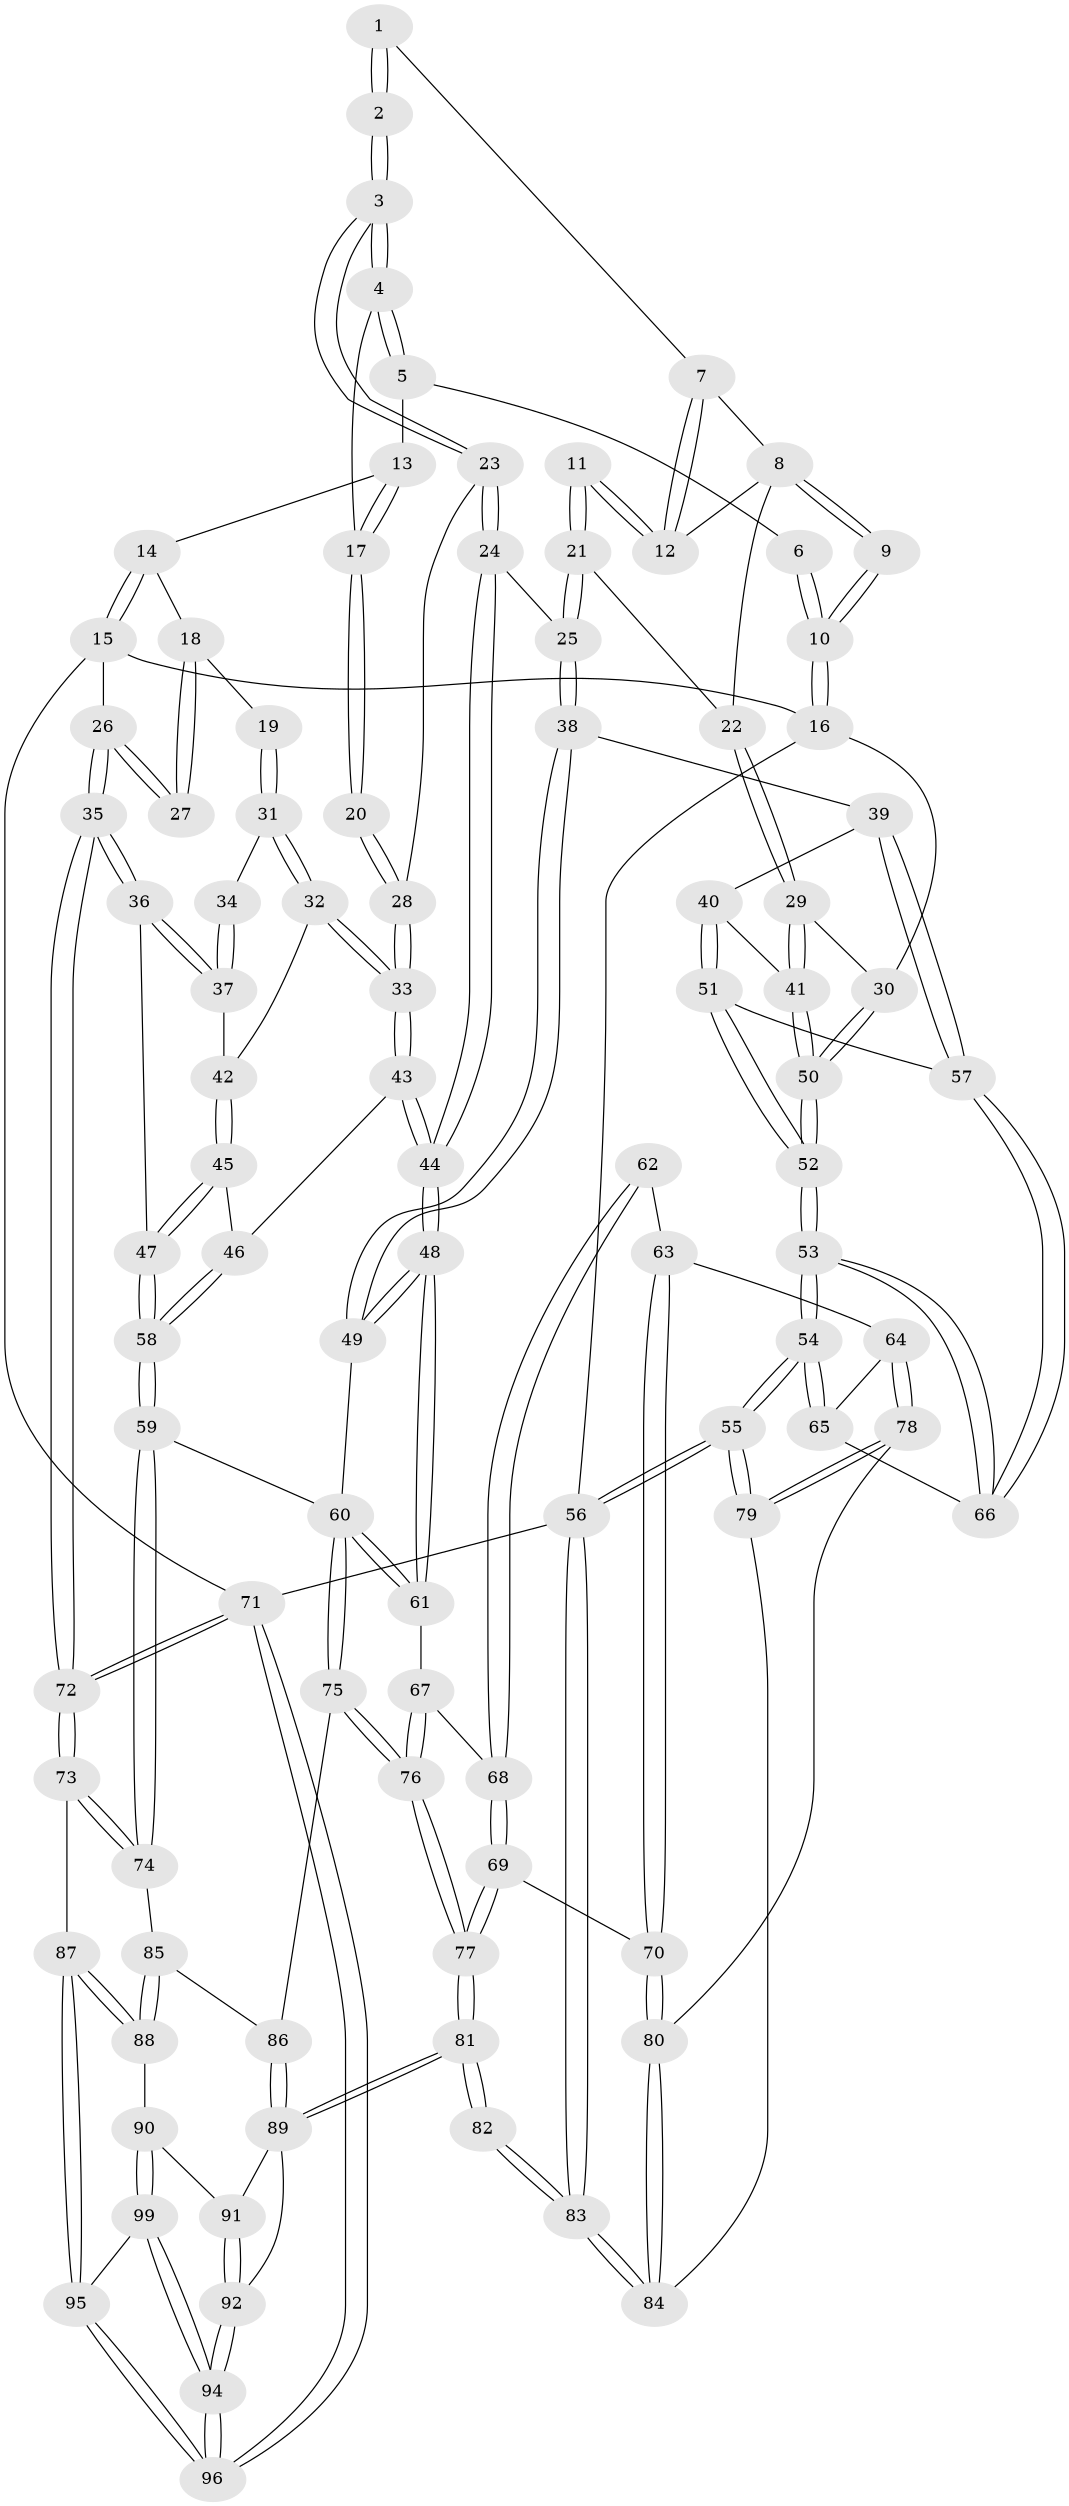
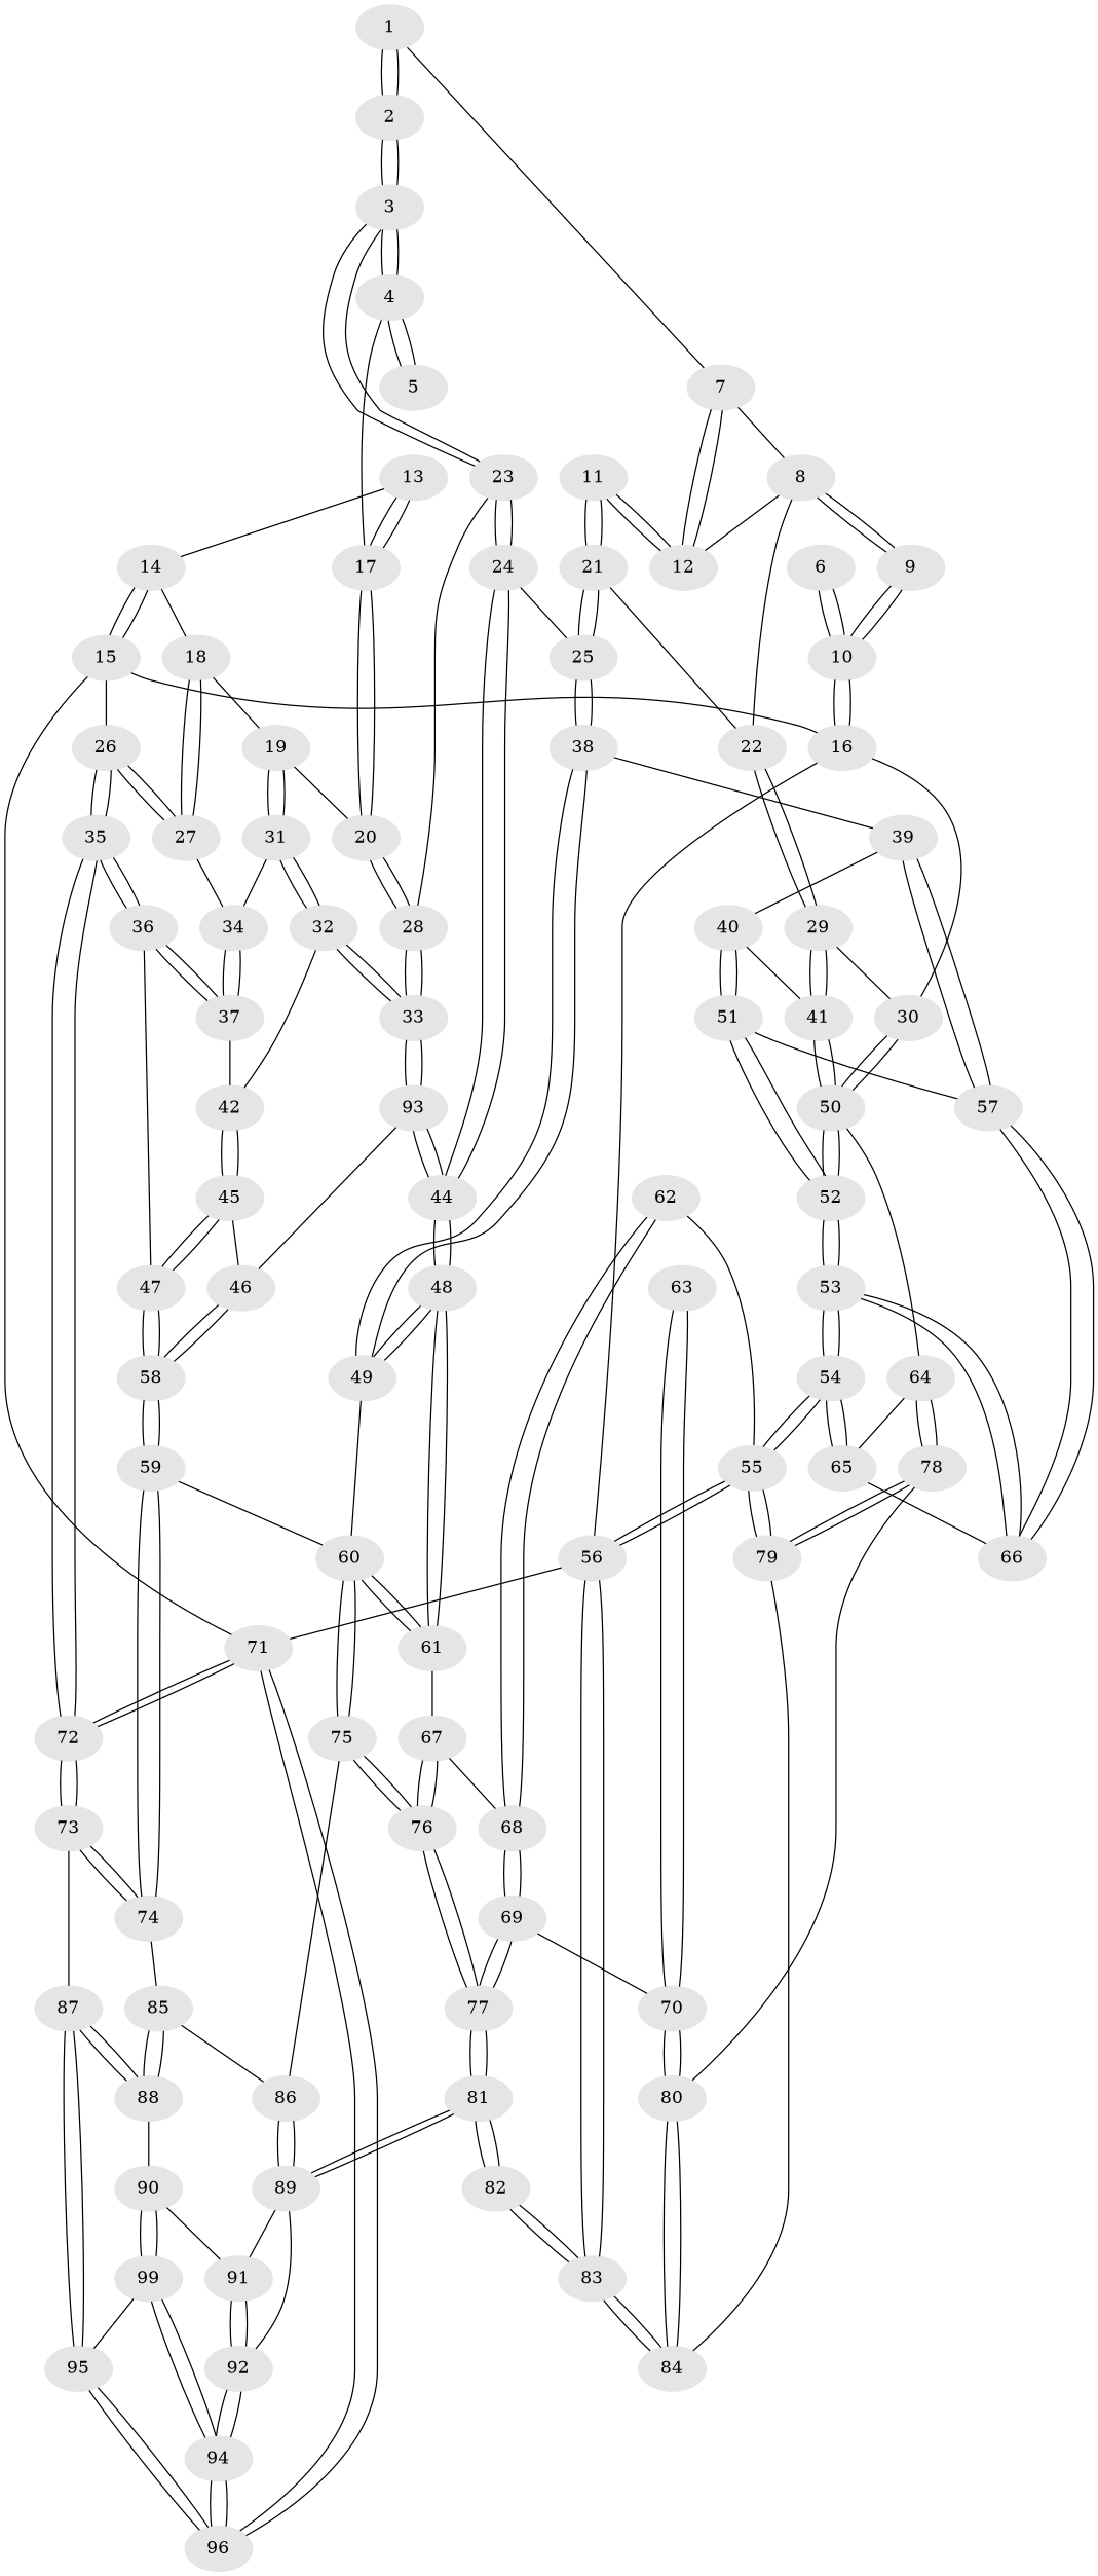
  graph {
    node [color=gray90 style=filled]
    1
    2
    7
    3
    8
    12
    4
    23
    11
    21
    5
    17
    28
    24
    6
    13
    20
    10
    14
    16
    9
    22
    29
    30
    56
    25
    15
    18
    26
    71
    19
    27
    35
    72
    96
    50
    83
    31
    34
    32
    33
    38
    41
    44
    48
    39
    49
    36
    37
-   43
+   43 [label=93]
    52
    42
    45
    46
    47
    73
    58
    40
    57
    60
    51
    66
    61
    59
    67
    62
    63
    68
    53
    54
    55
    65
    79
    84
    74
    75
    85
    76
    86
    64
    70
    69
    78
    80
    77
    81
    87
    88
    95
    89
    82
    92
    91
    94
    90
    n96 [label=99]
    1 -- 2
    1 -- 2
    1 -- 7
    2 -- 3
    2 -- 3
    7 -- 8
    7 -- 12
    7 -- 12
    3 -- 4
    3 -- 4
    3 -- 23
    3 -- 23
    8 -- 12
    8 -- 9
    8 -- 9
    8 -- 22
    4 -- 5
    4 -- 5
    4 -- 17
    23 -- 28
    23 -- 24
    23 -- 24
    11 -- 12
    11 -- 12
    11 -- 21
    11 -- 21
    21 -- 22
    21 -- 25
    21 -- 25
-   5 -- 6
-   5 -- 13
    17 -- 20
    17 -- 20
    28 -- 33
    28 -- 33
    24 -- 25
    24 -- 44
    24 -- 44
    6 -- 10
    6 -- 10
    13 -- 17
    13 -- 17
    13 -- 14
    20 -- 28
    20 -- 28
    10 -- 16
    10 -- 16
    14 -- 15
    14 -- 15
    14 -- 18
    16 -- 30
    16 -- 56
    9 -- 10
    9 -- 10
    22 -- 29
    22 -- 29
    29 -- 30
    29 -- 41
    29 -- 41
    30 -- 50
    30 -- 50
    56 -- 71
    56 -- 83
    56 -- 83
    25 -- 38
    25 -- 38
    15 -- 16
    15 -- 26
    15 -- 71
    18 -- 19
    18 -- 27
    18 -- 27
    26 -- 27
    26 -- 27
    26 -- 35
    26 -- 35
    71 -- 72
    71 -- 72
    71 -- 96
    71 -- 96
+   19 -- 20
    19 -- 31
    19 -- 31
+   27 -- 34
    35 -- 72
    35 -- 72
    35 -- 36
    35 -- 36
    72 -- 73
    72 -- 73
    50 -- 52
    50 -- 52
    83 -- 84
    83 -- 84
    31 -- 34
    31 -- 32
    31 -- 32
    34 -- 37
    34 -- 37
    32 -- 33
    32 -- 33
    32 -- 42
    33 -- 43
    33 -- 43
    38 -- 39
    38 -- 49
    38 -- 49
    41 -- 50
    41 -- 50
    44 -- 48
    44 -- 48
    48 -- 49
    48 -- 49
    48 -- 61
    48 -- 61
    39 -- 40
    39 -- 57
    39 -- 57
    49 -- 60
    36 -- 37
    36 -- 37
    36 -- 47
    37 -- 42
    43 -- 44
    43 -- 44
    43 -- 46
    52 -- 53
    52 -- 53
    42 -- 45
    42 -- 45
    45 -- 46
    45 -- 47
    45 -- 47
    46 -- 58
    46 -- 58
    47 -- 58
    47 -- 58
    73 -- 74
    73 -- 74
    73 -- 87
    58 -- 59
    58 -- 59
    40 -- 41
    40 -- 51
    40 -- 51
    57 -- 66
    57 -- 66
    60 -- 61
    60 -- 61
    60 -- 75
    60 -- 75
    51 -- 52
    51 -- 52
    51 -- 57
    61 -- 67
    59 -- 60
    59 -- 74
    59 -- 74
    67 -- 68
    67 -- 76
    67 -- 76
-   62 -- 63
+   62 -- 55
    62 -- 68
    62 -- 68
-   63 -- 64
+   50 -- 64
    63 -- 70
    63 -- 70
    68 -- 69
    68 -- 69
    53 -- 66
    53 -- 66
    53 -- 54
    53 -- 54
    54 -- 55
    54 -- 55
    54 -- 65
    54 -- 65
    55 -- 56
    55 -- 56
    55 -- 79
    55 -- 79
    65 -- 66
    79 -- 84
    74 -- 85
    75 -- 76
    75 -- 76
    75 -- 86
    85 -- 86
    85 -- 88
    85 -- 88
    76 -- 77
    76 -- 77
    86 -- 89
    86 -- 89
    64 -- 65
    64 -- 78
    64 -- 78
    70 -- 80
    70 -- 80
    69 -- 70
    69 -- 77
    69 -- 77
    78 -- 79
    78 -- 79
    78 -- 80
    80 -- 84
    80 -- 84
    77 -- 81
    77 -- 81
    81 -- 89
    81 -- 89
    81 -- 82
    81 -- 82
    87 -- 88
    87 -- 88
    87 -- 95
    87 -- 95
    88 -- 90
    95 -- 96
    95 -- 96
    89 -- 92
    89 -- 91
    82 -- 83
    82 -- 83
    92 -- 94
    92 -- 94
    91 -- 92
    91 -- 92
    94 -- 96
    94 -- 96
    90 -- 91
    90 -- n96
    90 -- n96
    n96 -- 95
    n96 -- 94
    n96 -- 94
  }
